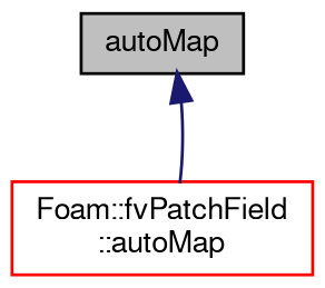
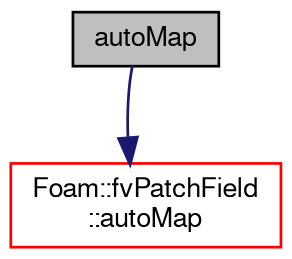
  digraph {
    rankdir=TB
    node [fontname=FreeSans fontsize=10 shape=record]
    n1 [color=black fillcolor=grey75 fontcolor=black height=0.2 label=autoMap style=filled width=0.4]
    n2 [color=red height=0.2 label="Foam::fvPatchField\l::autoMap" width=0.4]
-   n2 -> n1 [color=midnightblue fontname=FreeSans fontsize=10 labelfontname=FreeSans labelfontsize=10 style=solid]
+   n1 -> n2 [color=midnightblue fontname=FreeSans fontsize=10 labelfontname=FreeSans labelfontsize=10 style=solid]
  }
